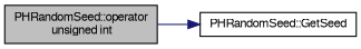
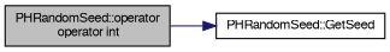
  digraph {
    rankdir=LR
    node [color=black fontname=FreeSans fontsize=10 shape=record]
-   n1 [fillcolor=grey75 fontcolor=black height=0.2 label="PHRandomSeed::operator\l unsigned int" style=filled width=0.4]
+   n1 [fillcolor=grey75 fontcolor=black height=0.2 label="PHRandomSeed::operator\l operator int" style=filled width=0.4]
    n2 [height=0.2 label="PHRandomSeed::GetSeed" width=0.4]
    n1 -> n2 [color=midnightblue fontname=FreeSans fontsize=10 labelfontname=FreeSans labelfontsize=10 style=solid]
  }
